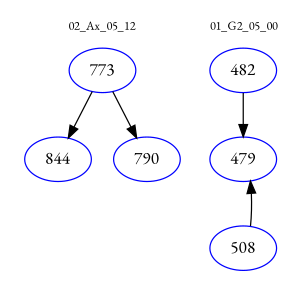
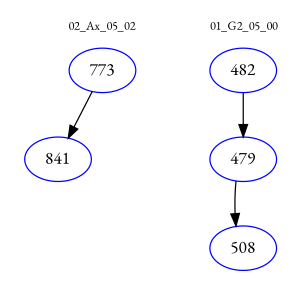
  digraph {
    fontname="EB Garamond"
    node [color=blue fontname="EB Garamond"]
    edge [color=black fontname="EB Garamond"]
    n1 [label=773]
-   n2 [label=844]
-   n3 [label=790]
+   n2 [label=841]
    n4 [label=479]
    n5 [label=482]
    n6 [label=508]
    subgraph cluster_1 {
      color=white
      fontsize=10
-     label="02_Ax_05_12"
+     label="02_Ax_05_02"
      n1
      n2
-     n3
    }
    subgraph cluster_2 {
      color=white
      fontsize=10
      label="01_G2_05_00"
      n4
      n5
      n6
    }
    n1 -> n2
-   n1 -> n3
-   n6 -> n4
+   n4 -> n6
    n5 -> n4
  }
